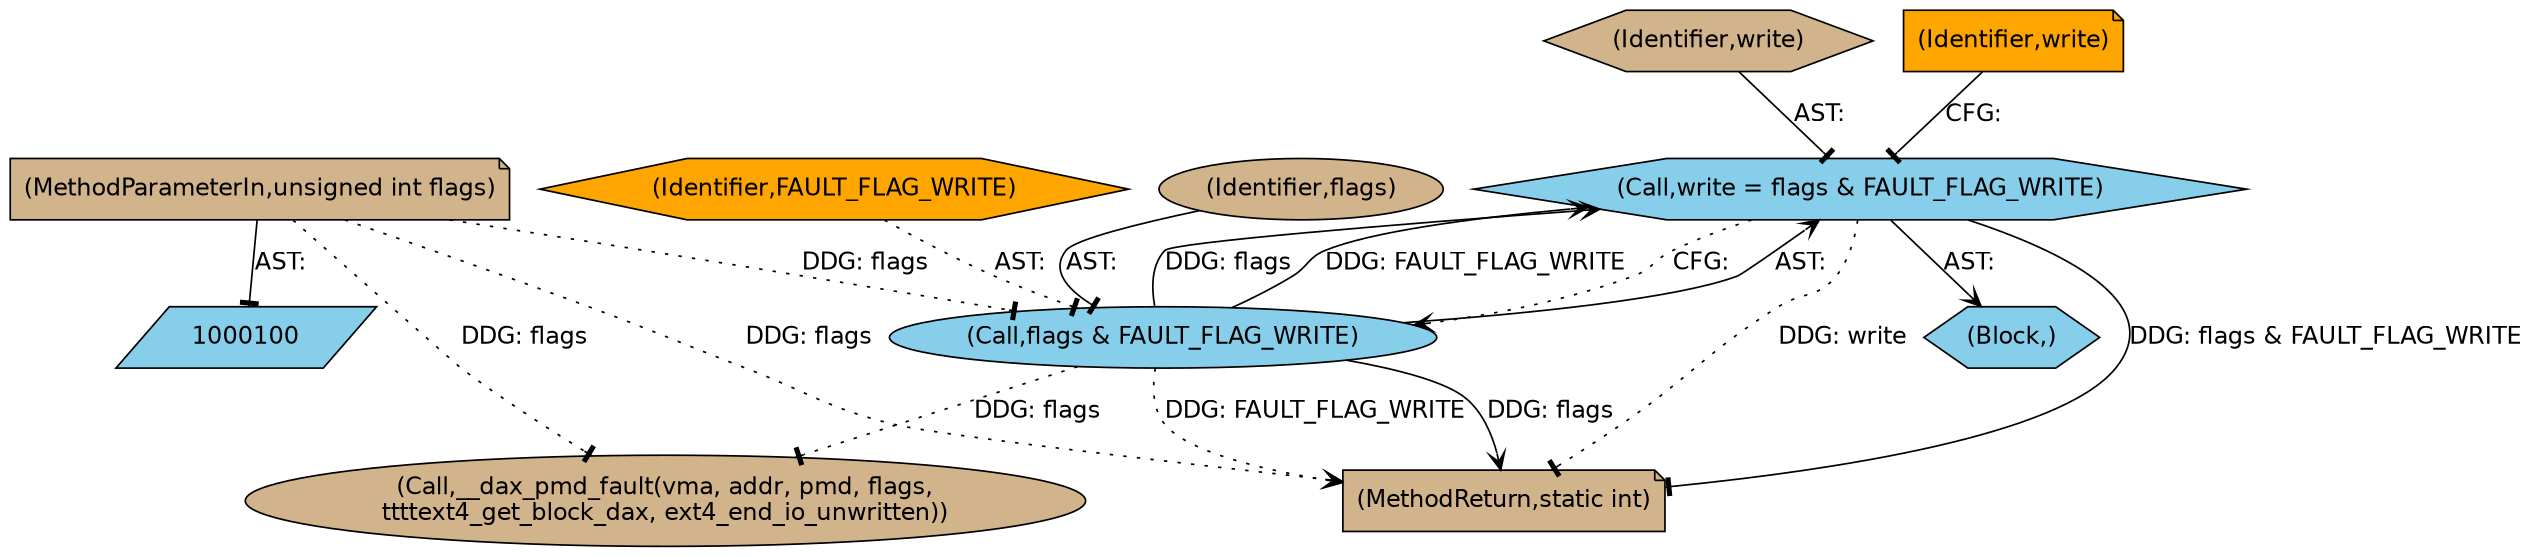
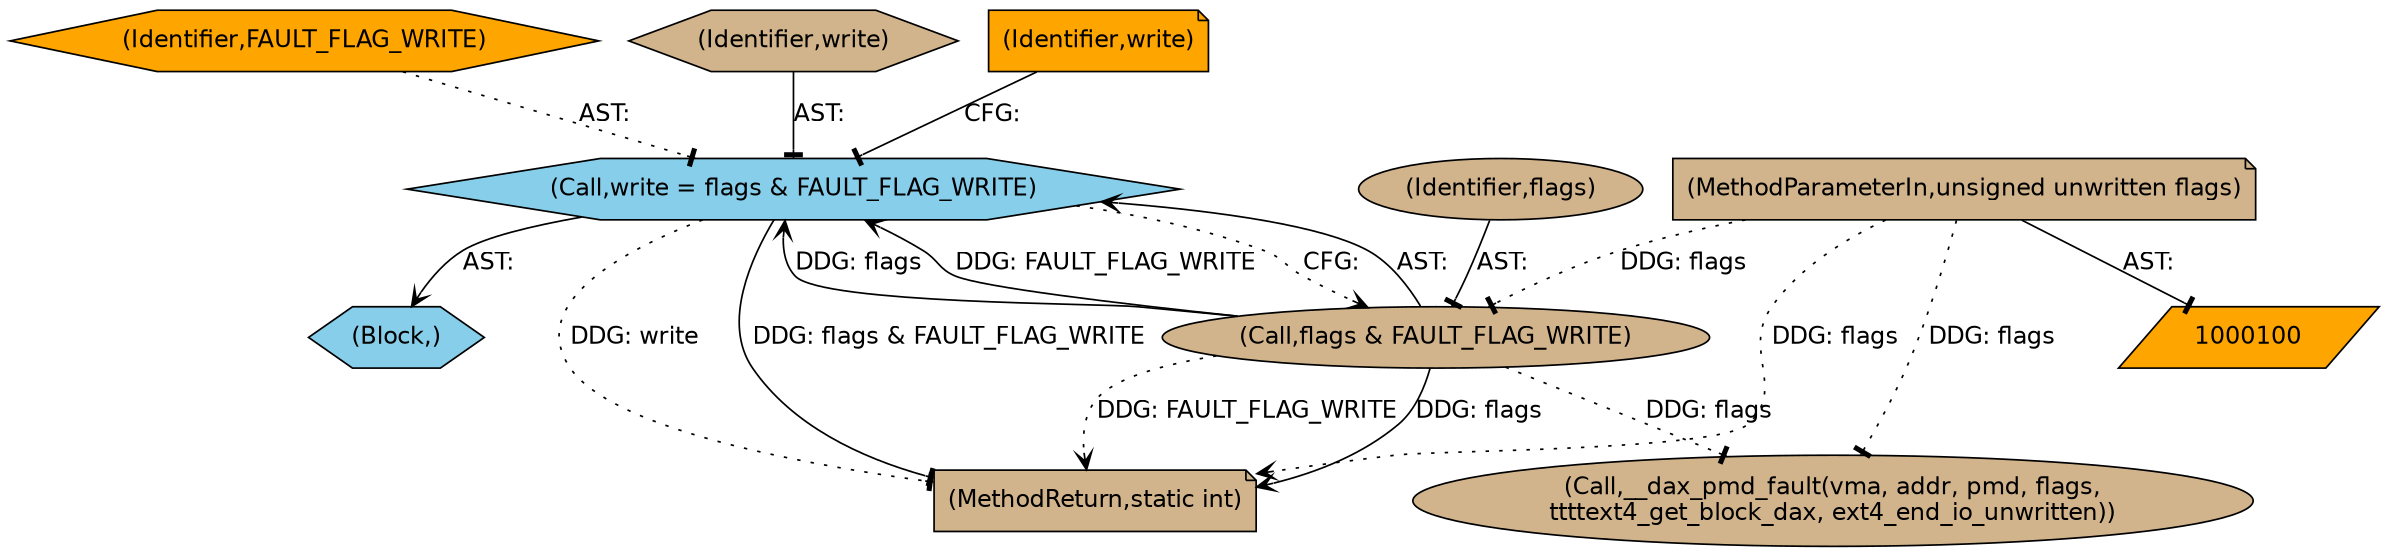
  digraph {
    fontname="DejaVu Sans"
    node [fillcolor=tan fontname="DejaVu Sans" shape=hexagon style=filled]
    edge [arrowhead=tee fontname="DejaVu Sans" style=solid]
    n1 [fillcolor=skyblue label="(Call,write = flags & FAULT_FLAG_WRITE)"]
-   n2 [fillcolor=skyblue label="(Call,flags & FAULT_FLAG_WRITE)" shape=ellipse]
+   n2 [label="(Call,flags & FAULT_FLAG_WRITE)" shape=ellipse]
    n3 [label="(MethodReturn,static int)" shape=note]
    n4 [fillcolor=skyblue label="(Block,)"]
    n5 [label="(Call,__dax_pmd_fault(vma, addr, pmd, flags,\n\t\t\t\text4_get_block_dax, ext4_end_io_unwritten))" shape=ellipse]
    n6 [fillcolor=orange label="(Identifier,FAULT_FLAG_WRITE)"]
-   n7 [label="(MethodParameterIn,unsigned int flags)" shape=note]
-   1000100 [fillcolor=skyblue shape=parallelogram]
+   n7 [label="(MethodParameterIn,unsigned unwritten flags)" shape=note]
+   1000100 [fillcolor=orange shape=parallelogram]
    n9 [label="(Identifier,write)"]
    n10 [fillcolor=orange label="(Identifier,write)" shape=note]
    n11 [label="(Identifier,flags)" shape=ellipse]
    n1 -> n2 [arrowhead=vee label="CFG: " style=dotted]
    n1 -> n3 [label="DDG: write" style=dotted]
    n1 -> n3 [label="DDG: flags & FAULT_FLAG_WRITE"]
    n1 -> n4 [arrowhead=vee label="AST: "]
    n2 -> n1 [arrowhead=vee label="AST: "]
    n2 -> n1 [arrowhead=vee label="DDG: flags"]
    n2 -> n1 [arrowhead=vee label="DDG: FAULT_FLAG_WRITE"]
    n2 -> n3 [arrowhead=vee label="DDG: FAULT_FLAG_WRITE" style=dotted]
    n2 -> n3 [arrowhead=vee label="DDG: flags"]
    n2 -> n5 [label="DDG: flags" style=dotted]
-   n6 -> n2 [label="AST: " style=dotted]
+   n6 -> n1 [label="AST: " style=dotted]
    n7 -> n2 [label="DDG: flags" style=dotted]
    n7 -> n3 [arrowhead=vee label="DDG: flags" style=dotted]
    n7 -> n5 [label="DDG: flags" style=dotted]
    n7 -> 1000100 [label="AST: "]
    n9 -> n1 [label="AST: "]
    n10 -> n1 [label="CFG: "]
    n11 -> n2 [label="AST: "]
  }
